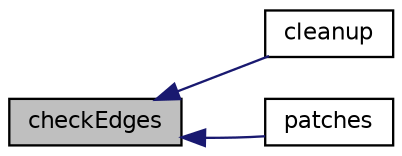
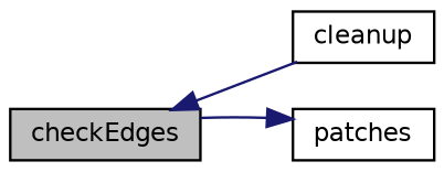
  digraph {
    rankdir=LR
    node [color=black fontname=Helvetica fontsize=10 shape=record]
    edge [color=midnightblue dir=back fontname=Helvetica fontsize=10 labelfontname=Helvetica labelfontsize=10 style=solid]
    n1 [fillcolor=grey75 fontcolor=black height=0.2 label=checkEdges style=filled width=0.4]
    n2 [height=0.2 label=cleanup width=0.4]
    n3 [height=0.2 label=patches width=0.4]
    n1 -> n2
-   n1 -> n3
+   n3 -> n1
  }
